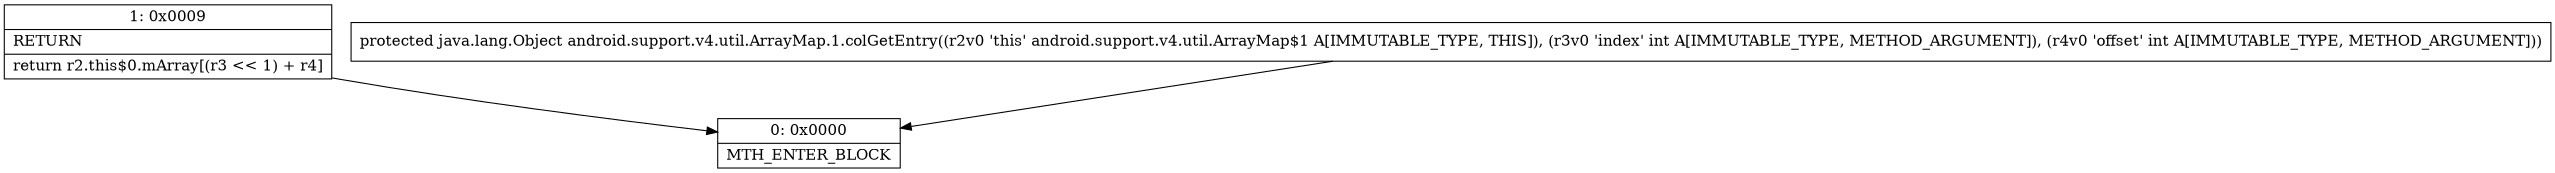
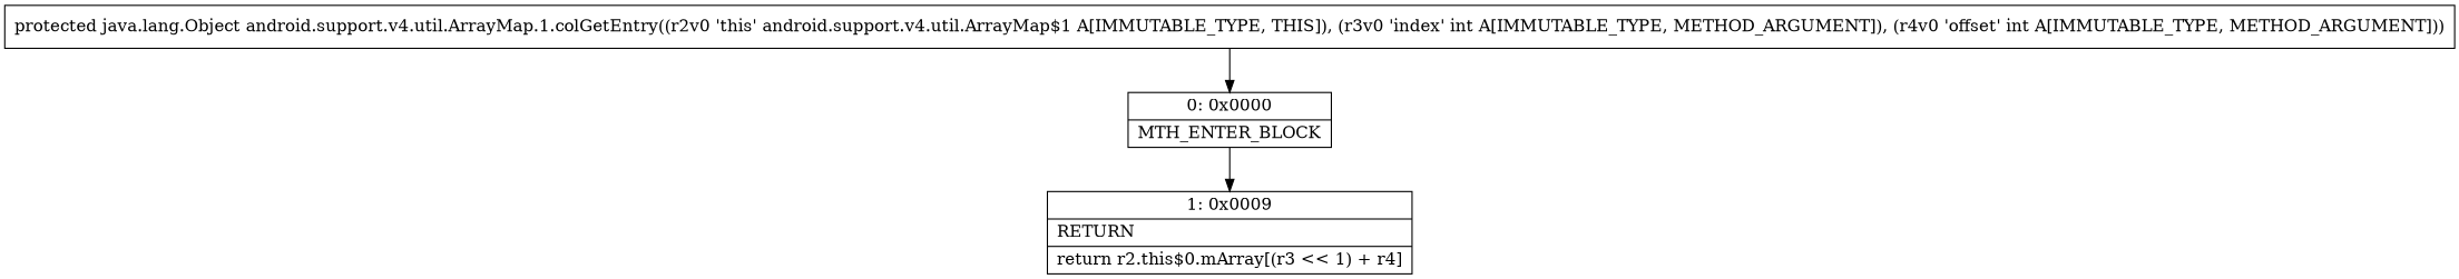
  digraph {
    node [shape=record]
    n1 [label="{0\:\ 0x0000|MTH_ENTER_BLOCK\l}"]
    n2 [label="{1\:\ 0x0009|RETURN\l|return r2.this$0.mArray[(r3 \<\< 1) + r4]\l}"]
    n3 [label="{protected java.lang.Object android.support.v4.util.ArrayMap.1.colGetEntry((r2v0 'this' android.support.v4.util.ArrayMap$1 A[IMMUTABLE_TYPE, THIS]), (r3v0 'index' int A[IMMUTABLE_TYPE, METHOD_ARGUMENT]), (r4v0 'offset' int A[IMMUTABLE_TYPE, METHOD_ARGUMENT])) }"]
-   n2 -> n1
+   n1 -> n2
    n3 -> n1
  }
